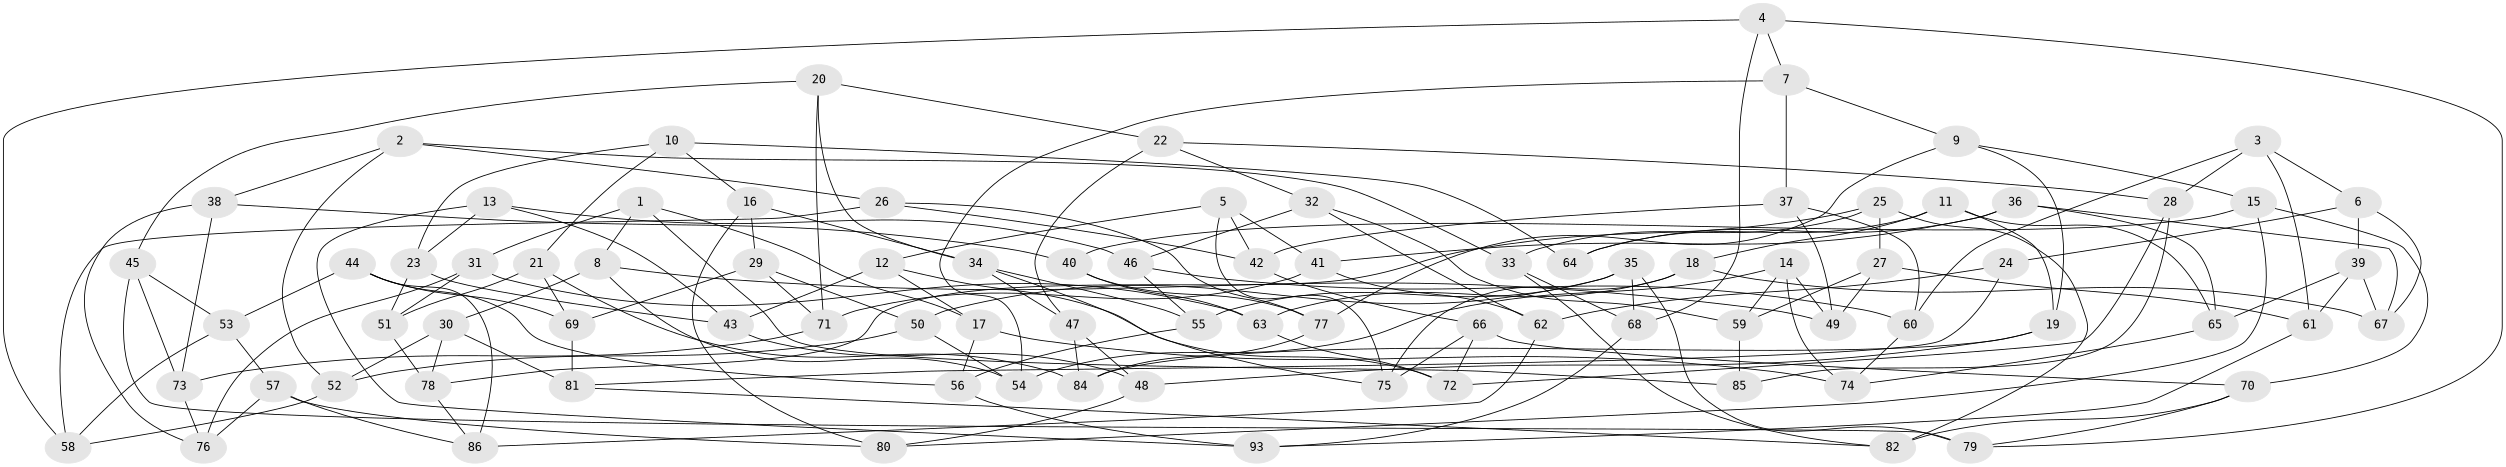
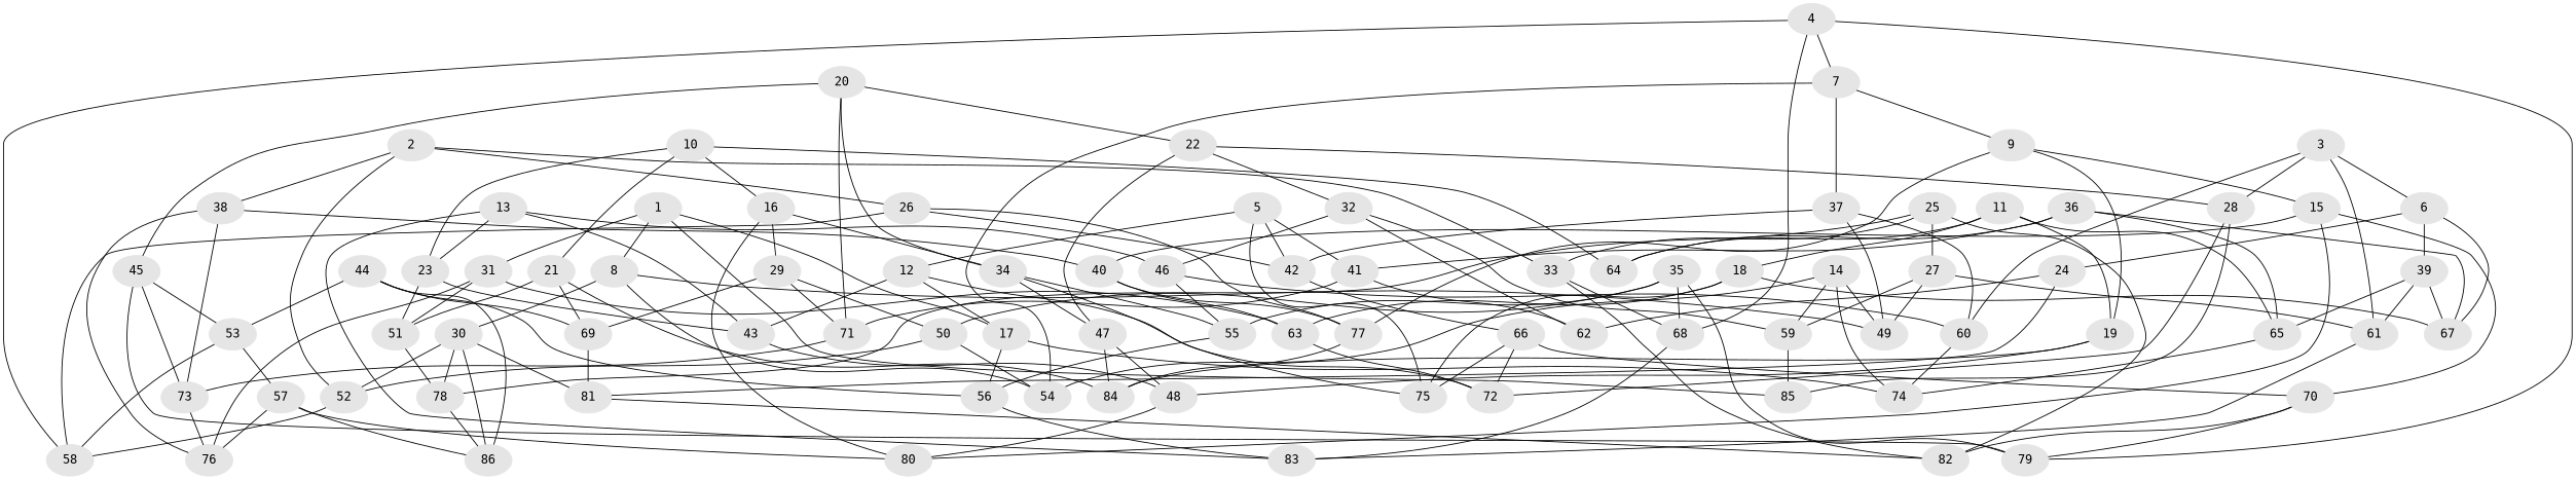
  graph {
    fontname="DejaVu Sans Mono"
    node [color=gray90 fontname="DejaVu Sans Mono" style=filled]
    edge [fontname="DejaVu Sans Mono"]
    1
    8
    17
    31
    85
    54
    30
    49
    74
    56
    63
    51
    76
    2
    26
    33
    38
    52
    58
    42
    77
    68
    82
    40
    73
    3
    6
    28
    60
    61
    24
    39
    67
    72
-   83 [label=93]
+   83
    4
    7
    79
    9
    37
    5
    12
    41
    75
    43
    71
    62
    66
    81
    65
    15
    19
    78
    70
    80
    48
    84
    10
    16
    21
    23
    64
    29
    34
    69
    11
    18
    13
    46
    55
    14
    59
    50
    47
    20
    22
    45
    32
    53
    86
    25
    27
    35
    36
    44
    57
    1 -- 8
    1 -- 17
    1 -- 31
    1 -- 85
    8 -- 54
    8 -- 30
    8 -- 49
    17 -- 74
    17 -- 56
    31 -- 63
    31 -- 51
    31 -- 76
    30 -- 52
    30 -- 81
    30 -- 78
    56 -- 83
    63 -- 72
    51 -- 78
    2 -- 26
    2 -- 33
    2 -- 38
    2 -- 52
    26 -- 58
    26 -- 42
    26 -- 77
    33 -- 68
    33 -- 82
    38 -- 76
    38 -- 40
    38 -- 73
    52 -- 58
    42 -- 66
    77 -- 84
    68 -- 83
    40 -- 63
    40 -- 77
    73 -- 76
    3 -- 6
    3 -- 28
    3 -- 60
    3 -- 61
    6 -- 24
    6 -- 39
    6 -- 67
    28 -- 85
    28 -- 72
    60 -- 74
    61 -- 83
    24 -- 62
    24 -- 81
    39 -- 61
    39 -- 67
    39 -- 65
    4 -- 58
    4 -- 68
    4 -- 7
    4 -- 79
    7 -- 54
    7 -- 9
    7 -- 37
    9 -- 77
    9 -- 15
    9 -- 19
    37 -- 49
    37 -- 42
    37 -- 60
    5 -- 42
    5 -- 12
    5 -- 41
    5 -- 75
    12 -- 17
    12 -- 72
    12 -- 43
    41 -- 71
    41 -- 62
    43 -- 48
    71 -- 73
-   62 -- 86
+   30 -- 86
    66 -- 72
    66 -- 75
    66 -- 70
    81 -- 82
    65 -- 74
    15 -- 40
    15 -- 70
    15 -- 80
    19 -- 48
    19 -- 84
    78 -- 86
    70 -- 82
    70 -- 79
    48 -- 80
    10 -- 16
    10 -- 21
    10 -- 23
    10 -- 64
    16 -- 80
    16 -- 29
    16 -- 34
    21 -- 51
    21 -- 84
    21 -- 69
    23 -- 51
    23 -- 43
    29 -- 71
    29 -- 69
    29 -- 50
    34 -- 75
    34 -- 55
    34 -- 47
    69 -- 81
    11 -- 65
    11 -- 19
    11 -- 64
    11 -- 18
    18 -- 63
    18 -- 67
    18 -- 75
    13 -- 83
    13 -- 43
    13 -- 23
    13 -- 46
    46 -- 60
    46 -- 55
    55 -- 56
    14 -- 54
    14 -- 49
    14 -- 74
    14 -- 59
    59 -- 85
    50 -- 54
    50 -- 52
    47 -- 48
    47 -- 84
    20 -- 71
    20 -- 34
    20 -- 22
    20 -- 45
    22 -- 28
    22 -- 47
    22 -- 32
    45 -- 73
    45 -- 79
    45 -- 53
    32 -- 62
    32 -- 46
    32 -- 59
    53 -- 58
    53 -- 57
    25 -- 33
    25 -- 82
    25 -- 78
    25 -- 27
    27 -- 49
    27 -- 61
    27 -- 59
    35 -- 68
    35 -- 79
    35 -- 55
    35 -- 50
    36 -- 67
    36 -- 41
    36 -- 65
    36 -- 64
    44 -- 56
    44 -- 69
    44 -- 53
    44 -- 86
    57 -- 76
    57 -- 80
    57 -- 86
  }
